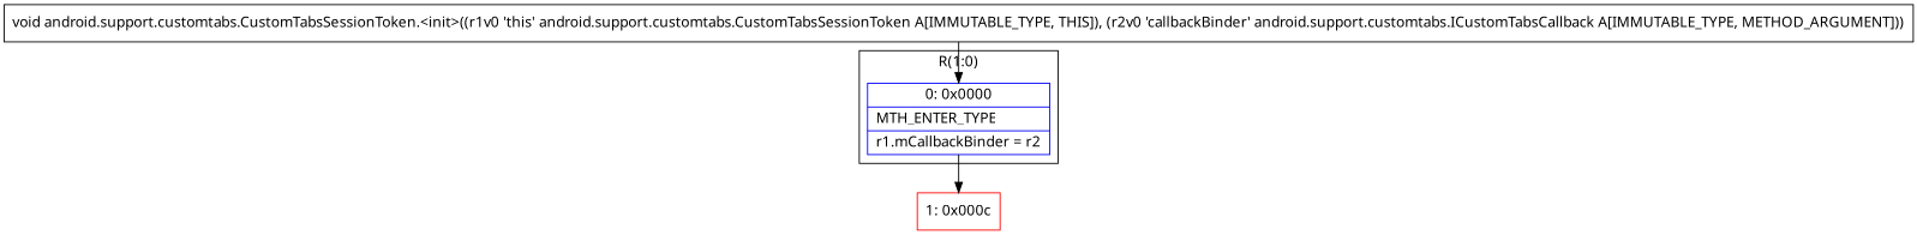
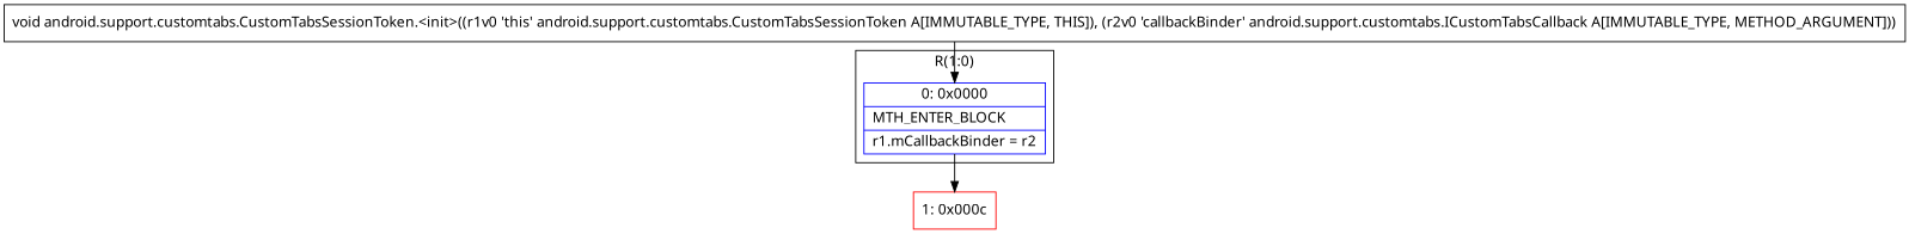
  digraph {
    fontname="Noto Sans"
    node [shape=record fontname="Noto Sans"]
    edge [fontname="Noto Sans"]
-   n1 [color=blue label="{0\:\ 0x0000|MTH_ENTER_TYPE\l|r1.mCallbackBinder = r2\l}"]
+   n1 [color=blue label="{0\:\ 0x0000|MTH_ENTER_BLOCK\l|r1.mCallbackBinder = r2\l}"]
    n2 [color=red label="{1\:\ 0x000c}"]
    n3 [label="{void android.support.customtabs.CustomTabsSessionToken.\<init\>((r1v0 'this' android.support.customtabs.CustomTabsSessionToken A[IMMUTABLE_TYPE, THIS]), (r2v0 'callbackBinder' android.support.customtabs.ICustomTabsCallback A[IMMUTABLE_TYPE, METHOD_ARGUMENT])) }"]
    subgraph cluster_1 {
      label="R(1:0)"
      n1
    }
    n1 -> n2
    n3 -> n1
  }
